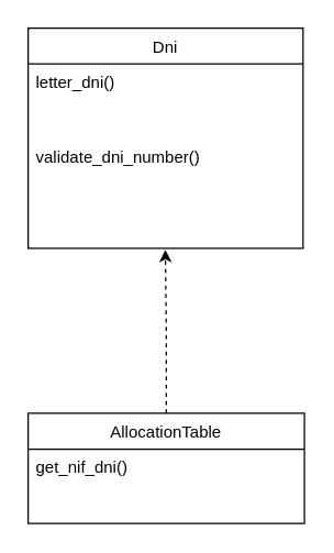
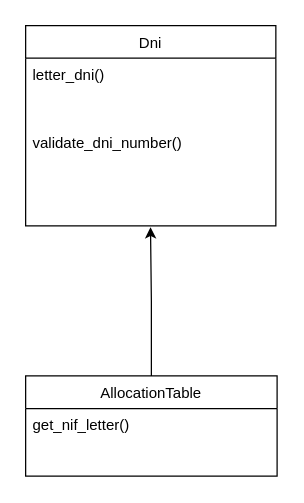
  <mxCell id="0" />
  <mxCell id="1" parent="0" />
  <mxCell id="2" value="Dni" style="swimlane;fontStyle=0;childLayout=stackLayout;horizontal=1;startSize=26;fillColor=none;horizontalStack=0;resizeParent=1;resizeParentMax=0;resizeLast=0;collapsible=1;marginBottom=0;" vertex="1" parent="1"><mxGeometry x="20" y="20" width="200" height="160" as="geometry" /></mxCell>
  <mxCell id="3" value="letter_dni()" style="text;strokeColor=none;fillColor=none;align=left;verticalAlign=top;spacingLeft=4;spacingRight=4;overflow=hidden;rotatable=0;points=[[0,0.5],[1,0.5]];portConstraint=eastwest;" vertex="1" parent="2"><mxGeometry y="26" width="200" height="54" as="geometry" /></mxCell>
  <mxCell id="4" value="validate_dni_number()" style="text;strokeColor=none;fillColor=none;align=left;verticalAlign=top;spacingLeft=4;spacingRight=4;overflow=hidden;rotatable=0;points=[[0,0.5],[1,0.5]];portConstraint=eastwest;" vertex="1" parent="2"><mxGeometry y="80" width="200" height="80" as="geometry" /></mxCell>
- <mxCell id="5" style="edgeStyle=orthogonalEdgeStyle;rounded=0;orthogonalLoop=1;jettySize=auto;html=1;entryX=0.499;entryY=1.013;entryDx=0;entryDy=0;entryPerimeter=0;dashed=1;" edge="1" parent="1" source="6" target="4"><mxGeometry relative="1" as="geometry" /></mxCell>
+ <mxCell id="5" style="edgeStyle=orthogonalEdgeStyle;rounded=0;orthogonalLoop=1;jettySize=auto;html=1;entryX=0.499;entryY=1.013;entryDx=0;entryDy=0;entryPerimeter=0;" edge="1" parent="1" source="6" target="4"><mxGeometry relative="1" as="geometry" /></mxCell>
  <mxCell id="6" value="AllocationTable" style="swimlane;fontStyle=0;childLayout=stackLayout;horizontal=1;startSize=26;fillColor=none;horizontalStack=0;resizeParent=1;resizeParentMax=0;resizeLast=0;collapsible=1;marginBottom=0;" vertex="1" parent="1"><mxGeometry x="20" y="300" width="201" height="80" as="geometry" /></mxCell>
- <mxCell id="7" value="get_nif_dni()" style="text;strokeColor=none;fillColor=none;align=left;verticalAlign=top;spacingLeft=4;spacingRight=4;overflow=hidden;rotatable=0;points=[[0,0.5],[1,0.5]];portConstraint=eastwest;" vertex="1" parent="6"><mxGeometry y="26" width="201" height="54" as="geometry" /></mxCell>
+ <mxCell id="7" value="get_nif_letter()" style="text;strokeColor=none;fillColor=none;align=left;verticalAlign=top;spacingLeft=4;spacingRight=4;overflow=hidden;rotatable=0;points=[[0,0.5],[1,0.5]];portConstraint=eastwest;" vertex="1" parent="6"><mxGeometry y="26" width="201" height="54" as="geometry" /></mxCell>
